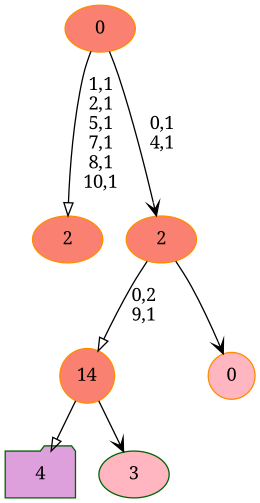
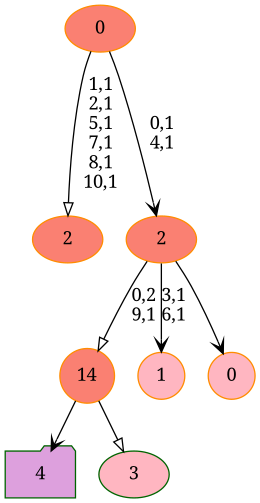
  digraph {
    fontname="Noto Serif"
    node [color=darkorange fillcolor=salmon fontname="Noto Serif" shape=ellipse style=filled]
    edge [arrowhead=vee fontname="Noto Serif"]
    n1 [color=darkgreen fillcolor=plum label=4 shape=folder]
    n2 [color=darkgreen fillcolor=lightpink label=3]
    14 [shape=circle]
    n4 [label=2]
+   n5 [fillcolor=lightpink label=1 shape=circle]
    n6 [fillcolor=lightpink label=0 shape=circle]
    2
    0
-   14 -> n1 [arrowhead=onormal]
-   14 -> n2
+   14 -> n1
+   14 -> n2 [arrowhead=onormal]
    2 -> 14 [arrowhead=onormal label="0,2\n9,1"]
+   2 -> n5 [label="3,1\n6,1"]
    2 -> n6
    0 -> n4 [arrowhead=onormal label="1,1\n2,1\n5,1\n7,1\n8,1\n10,1"]
    0 -> 2 [label="0,1\n4,1"]
  }
